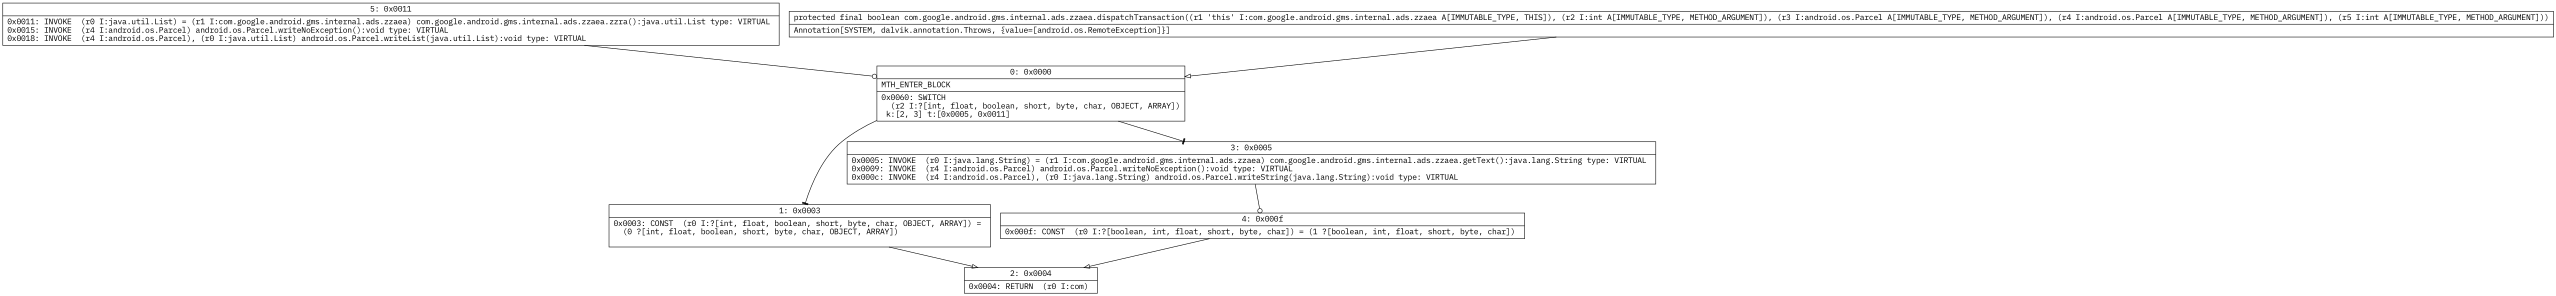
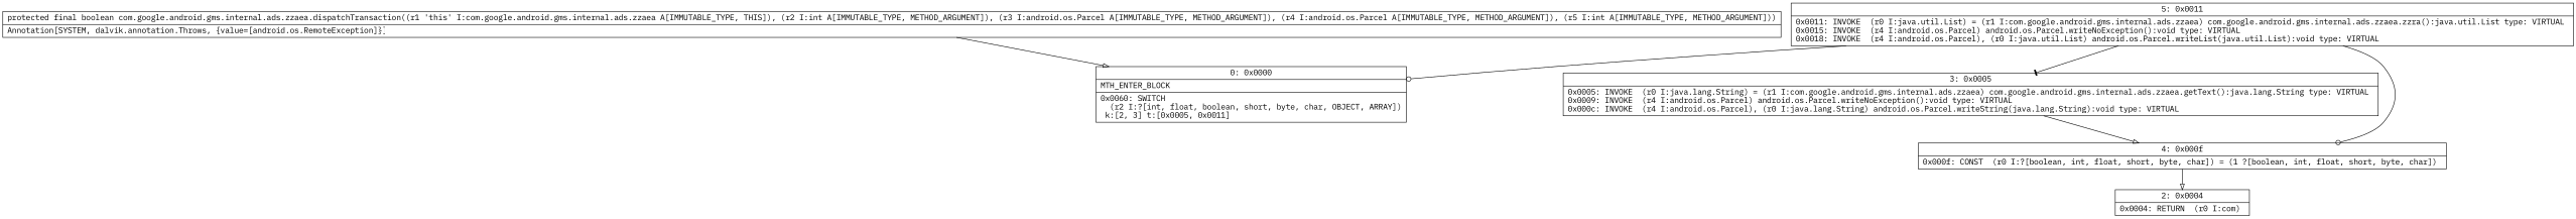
  digraph {
    fontname="IBM Plex Mono"
    node [fontname="IBM Plex Mono" shape=record]
    edge [arrowhead=onormal fontname="IBM Plex Mono"]
    n1 [label="{0\:\ 0x0000|MTH_ENTER_BLOCK\l|0x0060: SWITCH  \l  (r2 I:?[int, float, boolean, short, byte, char, OBJECT, ARRAY])\l k:[2, 3] t:[0x0005, 0x0011] \l}"]
-   n2 [label="{1\:\ 0x0003|0x0003: CONST  (r0 I:?[int, float, boolean, short, byte, char, OBJECT, ARRAY]) = \l  (0 ?[int, float, boolean, short, byte, char, OBJECT, ARRAY])\l \l}"]
    n3 [label="{3\:\ 0x0005|0x0005: INVOKE  (r0 I:java.lang.String) = (r1 I:com.google.android.gms.internal.ads.zzaea) com.google.android.gms.internal.ads.zzaea.getText():java.lang.String type: VIRTUAL \l0x0009: INVOKE  (r4 I:android.os.Parcel) android.os.Parcel.writeNoException():void type: VIRTUAL \l0x000c: INVOKE  (r4 I:android.os.Parcel), (r0 I:java.lang.String) android.os.Parcel.writeString(java.lang.String):void type: VIRTUAL \l}"]
    n4 [label="{2\:\ 0x0004|0x0004: RETURN  (r0 I:com) \l}"]
    n5 [label="{4\:\ 0x000f|0x000f: CONST  (r0 I:?[boolean, int, float, short, byte, char]) = (1 ?[boolean, int, float, short, byte, char]) \l}"]
    n6 [label="{5\:\ 0x0011|0x0011: INVOKE  (r0 I:java.util.List) = (r1 I:com.google.android.gms.internal.ads.zzaea) com.google.android.gms.internal.ads.zzaea.zzra():java.util.List type: VIRTUAL \l0x0015: INVOKE  (r4 I:android.os.Parcel) android.os.Parcel.writeNoException():void type: VIRTUAL \l0x0018: INVOKE  (r4 I:android.os.Parcel), (r0 I:java.util.List) android.os.Parcel.writeList(java.util.List):void type: VIRTUAL \l}"]
    n7 [label="{protected final boolean com.google.android.gms.internal.ads.zzaea.dispatchTransaction((r1 'this' I:com.google.android.gms.internal.ads.zzaea A[IMMUTABLE_TYPE, THIS]), (r2 I:int A[IMMUTABLE_TYPE, METHOD_ARGUMENT]), (r3 I:android.os.Parcel A[IMMUTABLE_TYPE, METHOD_ARGUMENT]), (r4 I:android.os.Parcel A[IMMUTABLE_TYPE, METHOD_ARGUMENT]), (r5 I:int A[IMMUTABLE_TYPE, METHOD_ARGUMENT]))  | Annotation[SYSTEM, dalvik.annotation.Throws, \{value=[android.os.RemoteException]\}]\l}"]
-   n1 -> n2 [arrowhead=tee]
-   n1 -> n3 [arrowhead=tee]
-   n2 -> n4
-   n3 -> n5 [arrowhead=odot]
+   n6 -> n3 [arrowhead=tee]
+   n3 -> n5
    n5 -> n4
    n6 -> n1 [arrowhead=odot]
+   n6 -> n5 [arrowhead=odot]
    n7 -> n1
  }
